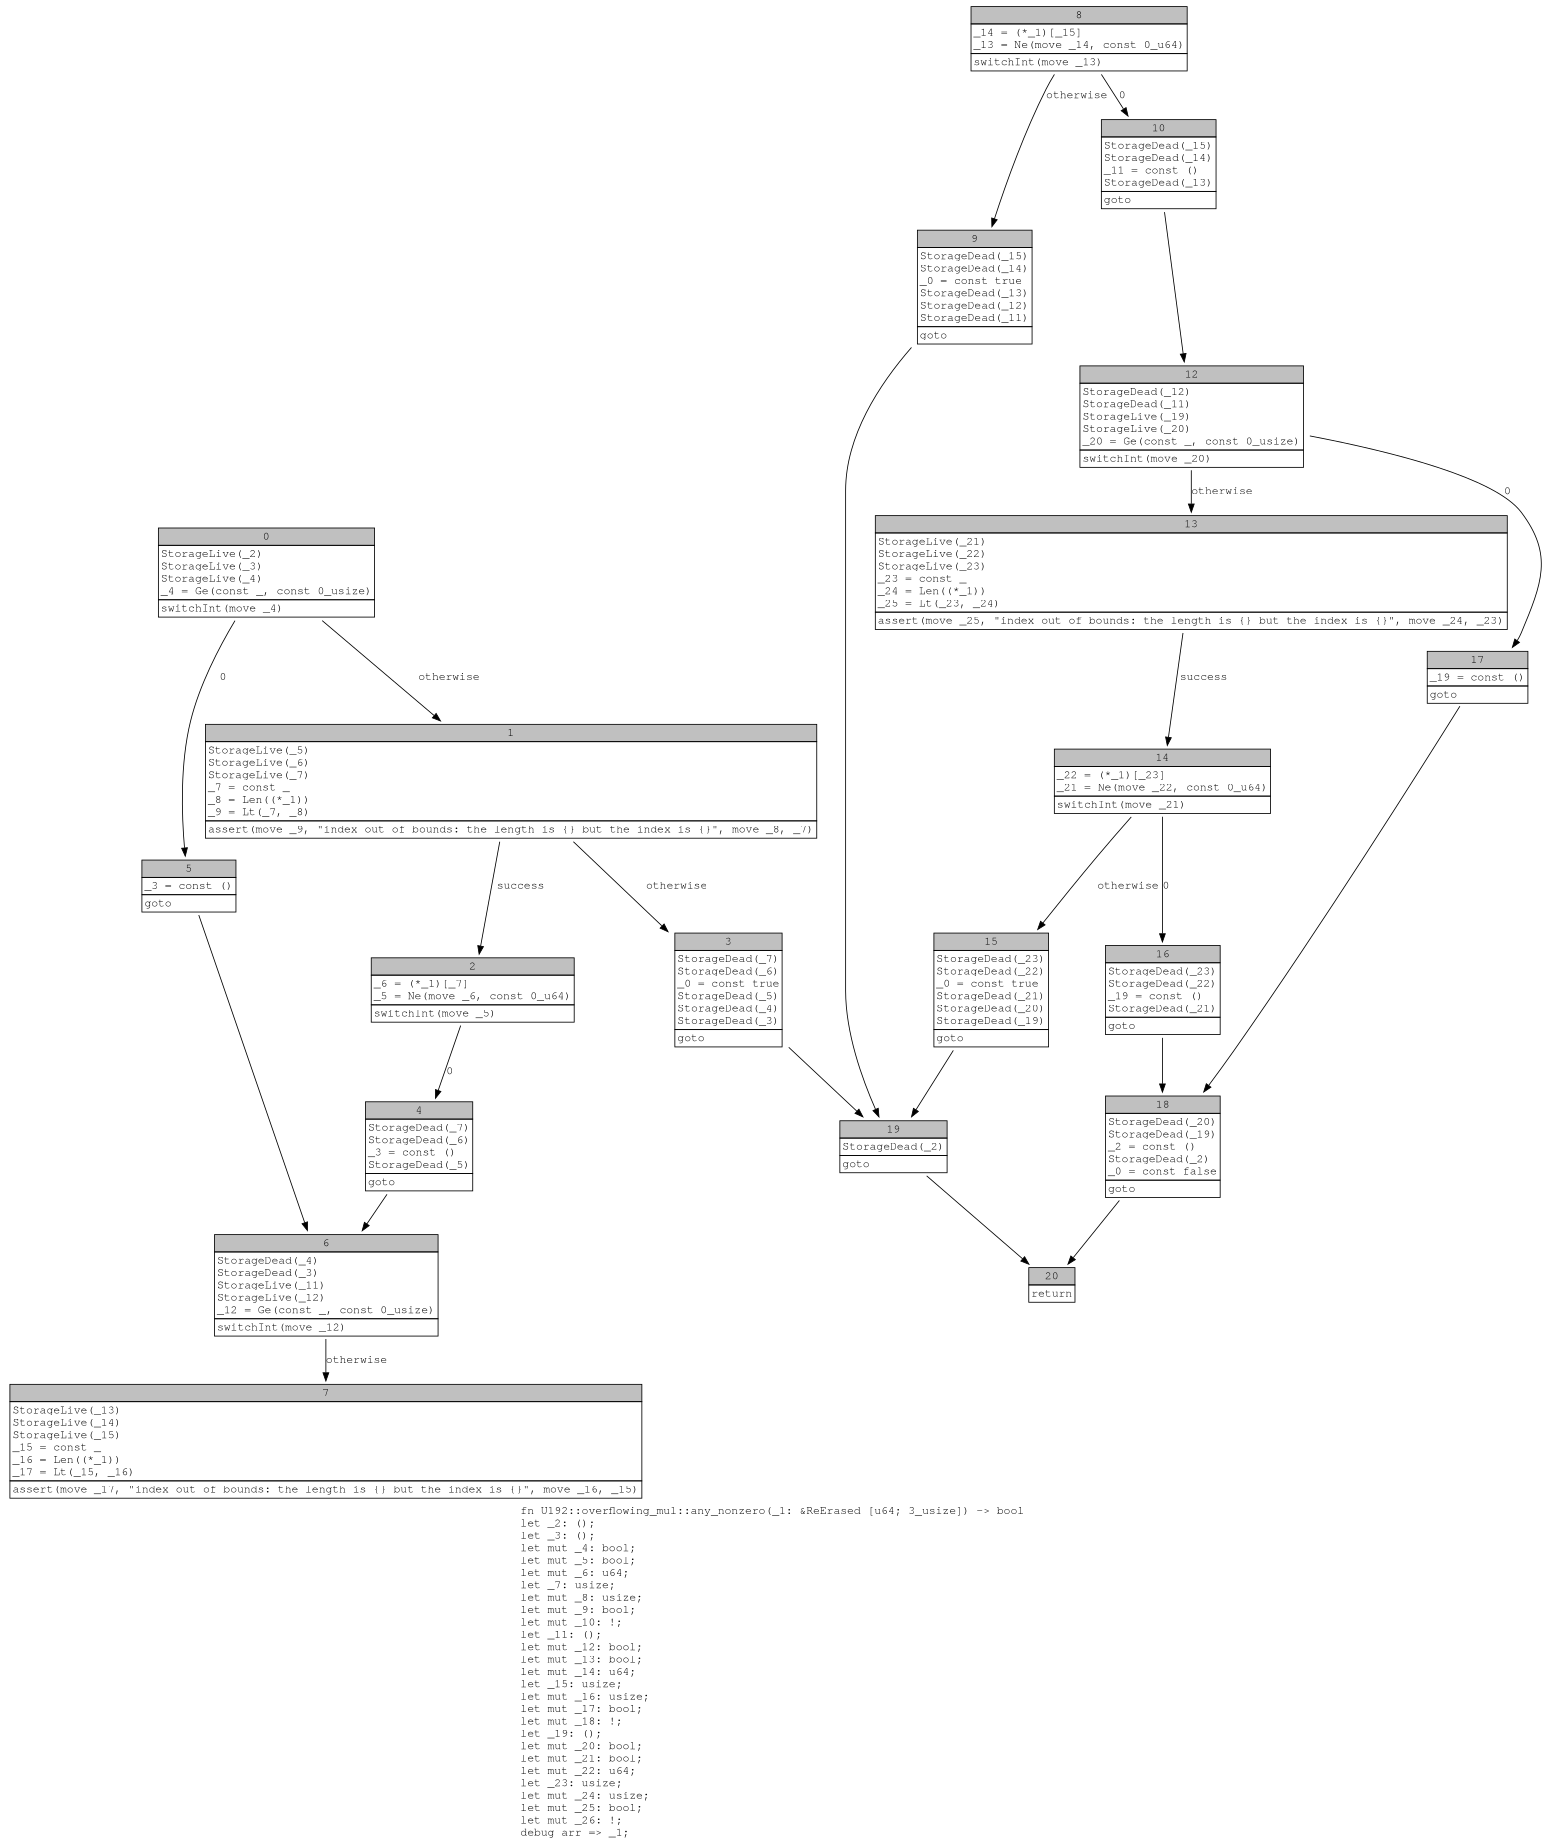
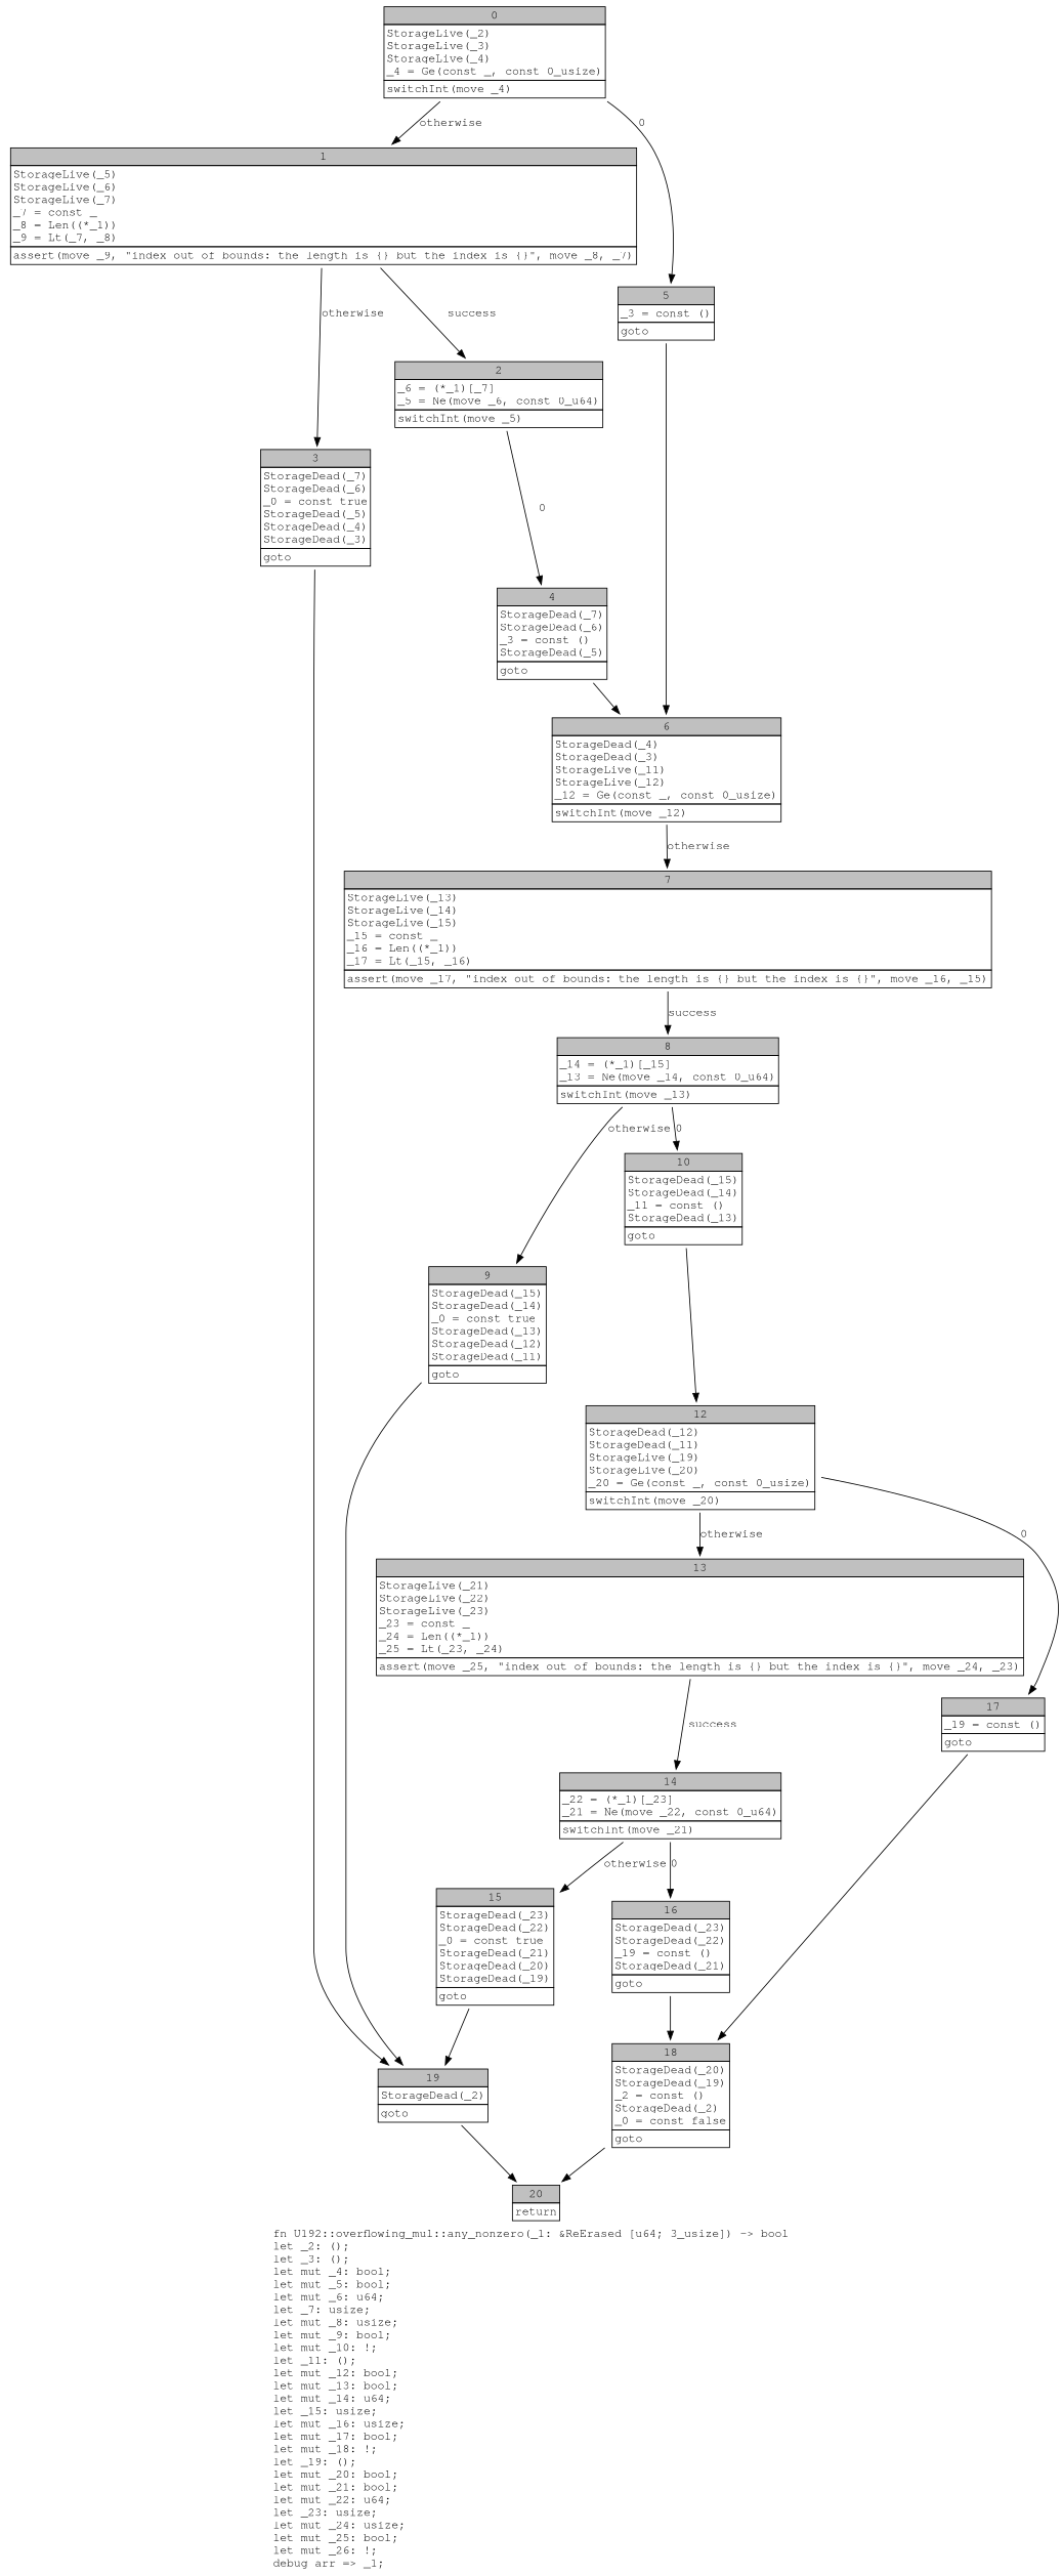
  digraph {
    fontname="Courier, monospace"
    label=<fn U192::overflowing_mul::any_nonzero(_1: &amp;ReErased [u64; 3_usize]) -&gt; bool<br align="left"/>let _2: ();<br align="left"/>let _3: ();<br align="left"/>let mut _4: bool;<br align="left"/>let mut _5: bool;<br align="left"/>let mut _6: u64;<br align="left"/>let _7: usize;<br align="left"/>let mut _8: usize;<br align="left"/>let mut _9: bool;<br align="left"/>let mut _10: !;<br align="left"/>let _11: ();<br align="left"/>let mut _12: bool;<br align="left"/>let mut _13: bool;<br align="left"/>let mut _14: u64;<br align="left"/>let _15: usize;<br align="left"/>let mut _16: usize;<br align="left"/>let mut _17: bool;<br align="left"/>let mut _18: !;<br align="left"/>let _19: ();<br align="left"/>let mut _20: bool;<br align="left"/>let mut _21: bool;<br align="left"/>let mut _22: u64;<br align="left"/>let _23: usize;<br align="left"/>let mut _24: usize;<br align="left"/>let mut _25: bool;<br align="left"/>let mut _26: !;<br align="left"/>debug arr =&gt; _1;<br align="left"/>>
    node [fontname="Courier, monospace" shape=none]
    edge [fontname="Courier, monospace"]
    n1 [label=<<table border="0" cellborder="1" cellspacing="0"><tr><td bgcolor="gray" align="center" colspan="1">0</td></tr><tr><td align="left" balign="left">StorageLive(_2)<br/>StorageLive(_3)<br/>StorageLive(_4)<br/>_4 = Ge(const _, const 0_usize)<br/></td></tr><tr><td align="left">switchInt(move _4)</td></tr></table>>]
    n2 [label=<<table border="0" cellborder="1" cellspacing="0"><tr><td bgcolor="gray" align="center" colspan="1">1</td></tr><tr><td align="left" balign="left">StorageLive(_5)<br/>StorageLive(_6)<br/>StorageLive(_7)<br/>_7 = const _<br/>_8 = Len((*_1))<br/>_9 = Lt(_7, _8)<br/></td></tr><tr><td align="left">assert(move _9, &quot;index out of bounds: the length is {} but the index is {}&quot;, move _8, _7)</td></tr></table>>]
    n3 [label=<<table border="0" cellborder="1" cellspacing="0"><tr><td bgcolor="gray" align="center" colspan="1">5</td></tr><tr><td align="left" balign="left">_3 = const ()<br/></td></tr><tr><td align="left">goto</td></tr></table>>]
    n4 [label=<<table border="0" cellborder="1" cellspacing="0"><tr><td bgcolor="gray" align="center" colspan="1">2</td></tr><tr><td align="left" balign="left">_6 = (*_1)[_7]<br/>_5 = Ne(move _6, const 0_u64)<br/></td></tr><tr><td align="left">switchInt(move _5)</td></tr></table>>]
    n5 [label=<<table border="0" cellborder="1" cellspacing="0"><tr><td bgcolor="gray" align="center" colspan="1">3</td></tr><tr><td align="left" balign="left">StorageDead(_7)<br/>StorageDead(_6)<br/>_0 = const true<br/>StorageDead(_5)<br/>StorageDead(_4)<br/>StorageDead(_3)<br/></td></tr><tr><td align="left">goto</td></tr></table>>]
    n6 [label=<<table border="0" cellborder="1" cellspacing="0"><tr><td bgcolor="gray" align="center" colspan="1">6</td></tr><tr><td align="left" balign="left">StorageDead(_4)<br/>StorageDead(_3)<br/>StorageLive(_11)<br/>StorageLive(_12)<br/>_12 = Ge(const _, const 0_usize)<br/></td></tr><tr><td align="left">switchInt(move _12)</td></tr></table>>]
    n7 [label=<<table border="0" cellborder="1" cellspacing="0"><tr><td bgcolor="gray" align="center" colspan="1">4</td></tr><tr><td align="left" balign="left">StorageDead(_7)<br/>StorageDead(_6)<br/>_3 = const ()<br/>StorageDead(_5)<br/></td></tr><tr><td align="left">goto</td></tr></table>>]
    n8 [label=<<table border="0" cellborder="1" cellspacing="0"><tr><td bgcolor="gray" align="center" colspan="1">19</td></tr><tr><td align="left" balign="left">StorageDead(_2)<br/></td></tr><tr><td align="left">goto</td></tr></table>>]
    n9 [label=<<table border="0" cellborder="1" cellspacing="0"><tr><td bgcolor="gray" align="center" colspan="1">20</td></tr><tr><td align="left">return</td></tr></table>>]
    n10 [label=<<table border="0" cellborder="1" cellspacing="0"><tr><td bgcolor="gray" align="center" colspan="1">7</td></tr><tr><td align="left" balign="left">StorageLive(_13)<br/>StorageLive(_14)<br/>StorageLive(_15)<br/>_15 = const _<br/>_16 = Len((*_1))<br/>_17 = Lt(_15, _16)<br/></td></tr><tr><td align="left">assert(move _17, &quot;index out of bounds: the length is {} but the index is {}&quot;, move _16, _15)</td></tr></table>>]
    n11 [label=<<table border="0" cellborder="1" cellspacing="0"><tr><td bgcolor="gray" align="center" colspan="1">8</td></tr><tr><td align="left" balign="left">_14 = (*_1)[_15]<br/>_13 = Ne(move _14, const 0_u64)<br/></td></tr><tr><td align="left">switchInt(move _13)</td></tr></table>>]
    n12 [label=<<table border="0" cellborder="1" cellspacing="0"><tr><td bgcolor="gray" align="center" colspan="1">9</td></tr><tr><td align="left" balign="left">StorageDead(_15)<br/>StorageDead(_14)<br/>_0 = const true<br/>StorageDead(_13)<br/>StorageDead(_12)<br/>StorageDead(_11)<br/></td></tr><tr><td align="left">goto</td></tr></table>>]
    n13 [label=<<table border="0" cellborder="1" cellspacing="0"><tr><td bgcolor="gray" align="center" colspan="1">10</td></tr><tr><td align="left" balign="left">StorageDead(_15)<br/>StorageDead(_14)<br/>_11 = const ()<br/>StorageDead(_13)<br/></td></tr><tr><td align="left">goto</td></tr></table>>]
    n14 [label=<<table border="0" cellborder="1" cellspacing="0"><tr><td bgcolor="gray" align="center" colspan="1">12</td></tr><tr><td align="left" balign="left">StorageDead(_12)<br/>StorageDead(_11)<br/>StorageLive(_19)<br/>StorageLive(_20)<br/>_20 = Ge(const _, const 0_usize)<br/></td></tr><tr><td align="left">switchInt(move _20)</td></tr></table>>]
    n15 [label=<<table border="0" cellborder="1" cellspacing="0"><tr><td bgcolor="gray" align="center" colspan="1">13</td></tr><tr><td align="left" balign="left">StorageLive(_21)<br/>StorageLive(_22)<br/>StorageLive(_23)<br/>_23 = const _<br/>_24 = Len((*_1))<br/>_25 = Lt(_23, _24)<br/></td></tr><tr><td align="left">assert(move _25, &quot;index out of bounds: the length is {} but the index is {}&quot;, move _24, _23)</td></tr></table>>]
    n16 [label=<<table border="0" cellborder="1" cellspacing="0"><tr><td bgcolor="gray" align="center" colspan="1">17</td></tr><tr><td align="left" balign="left">_19 = const ()<br/></td></tr><tr><td align="left">goto</td></tr></table>>]
    n17 [label=<<table border="0" cellborder="1" cellspacing="0"><tr><td bgcolor="gray" align="center" colspan="1">14</td></tr><tr><td align="left" balign="left">_22 = (*_1)[_23]<br/>_21 = Ne(move _22, const 0_u64)<br/></td></tr><tr><td align="left">switchInt(move _21)</td></tr></table>>]
    n18 [label=<<table border="0" cellborder="1" cellspacing="0"><tr><td bgcolor="gray" align="center" colspan="1">18</td></tr><tr><td align="left" balign="left">StorageDead(_20)<br/>StorageDead(_19)<br/>_2 = const ()<br/>StorageDead(_2)<br/>_0 = const false<br/></td></tr><tr><td align="left">goto</td></tr></table>>]
    n19 [label=<<table border="0" cellborder="1" cellspacing="0"><tr><td bgcolor="gray" align="center" colspan="1">15</td></tr><tr><td align="left" balign="left">StorageDead(_23)<br/>StorageDead(_22)<br/>_0 = const true<br/>StorageDead(_21)<br/>StorageDead(_20)<br/>StorageDead(_19)<br/></td></tr><tr><td align="left">goto</td></tr></table>>]
    n20 [label=<<table border="0" cellborder="1" cellspacing="0"><tr><td bgcolor="gray" align="center" colspan="1">16</td></tr><tr><td align="left" balign="left">StorageDead(_23)<br/>StorageDead(_22)<br/>_19 = const ()<br/>StorageDead(_21)<br/></td></tr><tr><td align="left">goto</td></tr></table>>]
    n1 -> n2 [label=otherwise]
    n1 -> n3 [label=0]
    n2 -> n4 [label=success]
    n2 -> n5 [label=otherwise]
    n3 -> n6
    n4 -> n7 [label=0]
    n5 -> n8
    n6 -> n10 [label=otherwise]
    n7 -> n6
    n8 -> n9
+   n10 -> n11 [label=success]
    n11 -> n12 [label=otherwise]
    n11 -> n13 [label=0]
    n12 -> n8
    n13 -> n14
    n14 -> n15 [label=otherwise]
    n14 -> n16 [label=0]
    n15 -> n17 [label=success]
    n16 -> n18
    n17 -> n19 [label=otherwise]
    n17 -> n20 [label=0]
    n18 -> n9
    n19 -> n8
    n20 -> n18
  }
